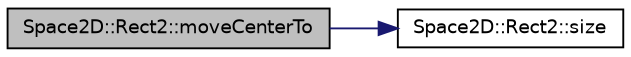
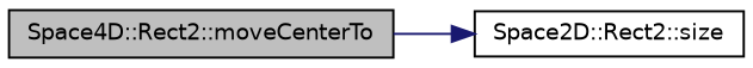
  digraph {
    rankdir=LR
    node [color=black fontname=Helvetica fontsize=10 shape=record style=filled]
-   n1 [fillcolor=grey75 fontcolor=black height=0.2 label="Space2D::Rect2::moveCenterTo" width=0.4]
+   n1 [fillcolor=grey75 fontcolor=black height=0.2 label="Space4D::Rect2::moveCenterTo" width=0.4]
    n2 [fillcolor=white height=0.2 label="Space2D::Rect2::size" width=0.4]
    n1 -> n2 [color=midnightblue fontname=Helvetica fontsize=10 labelfontname=Helvetica labelfontsize=10 style=solid]
  }
